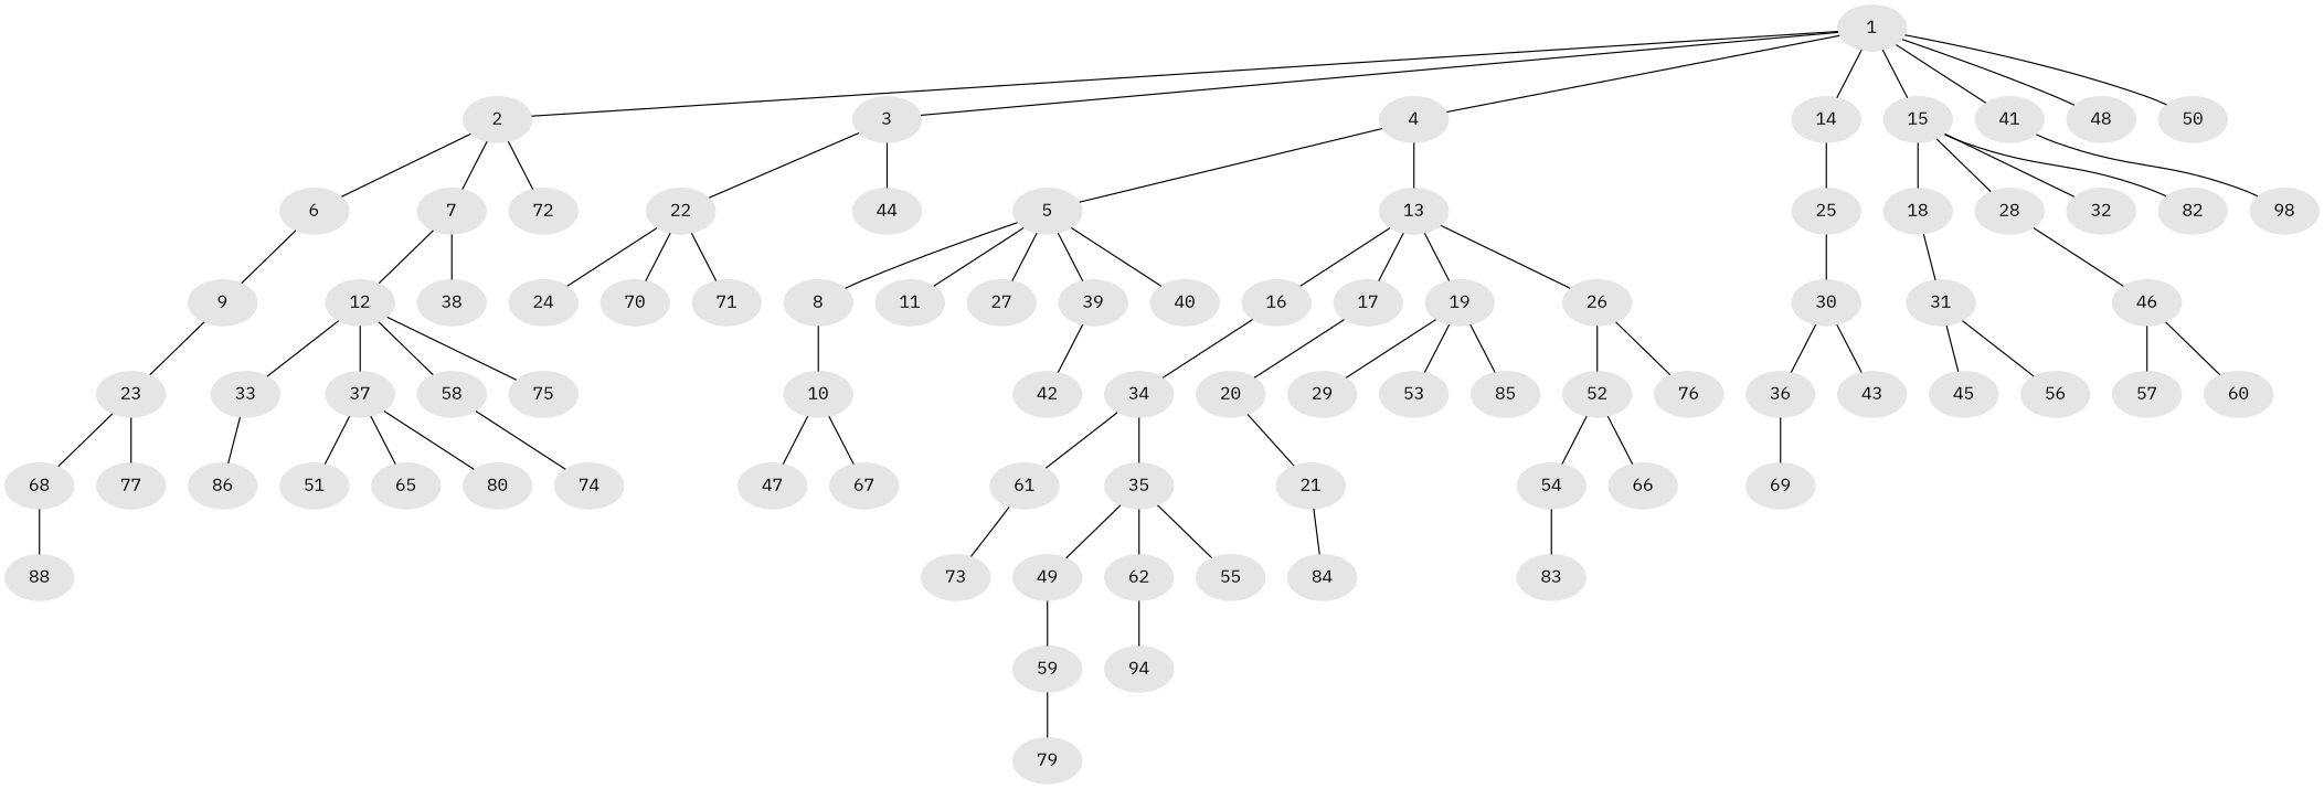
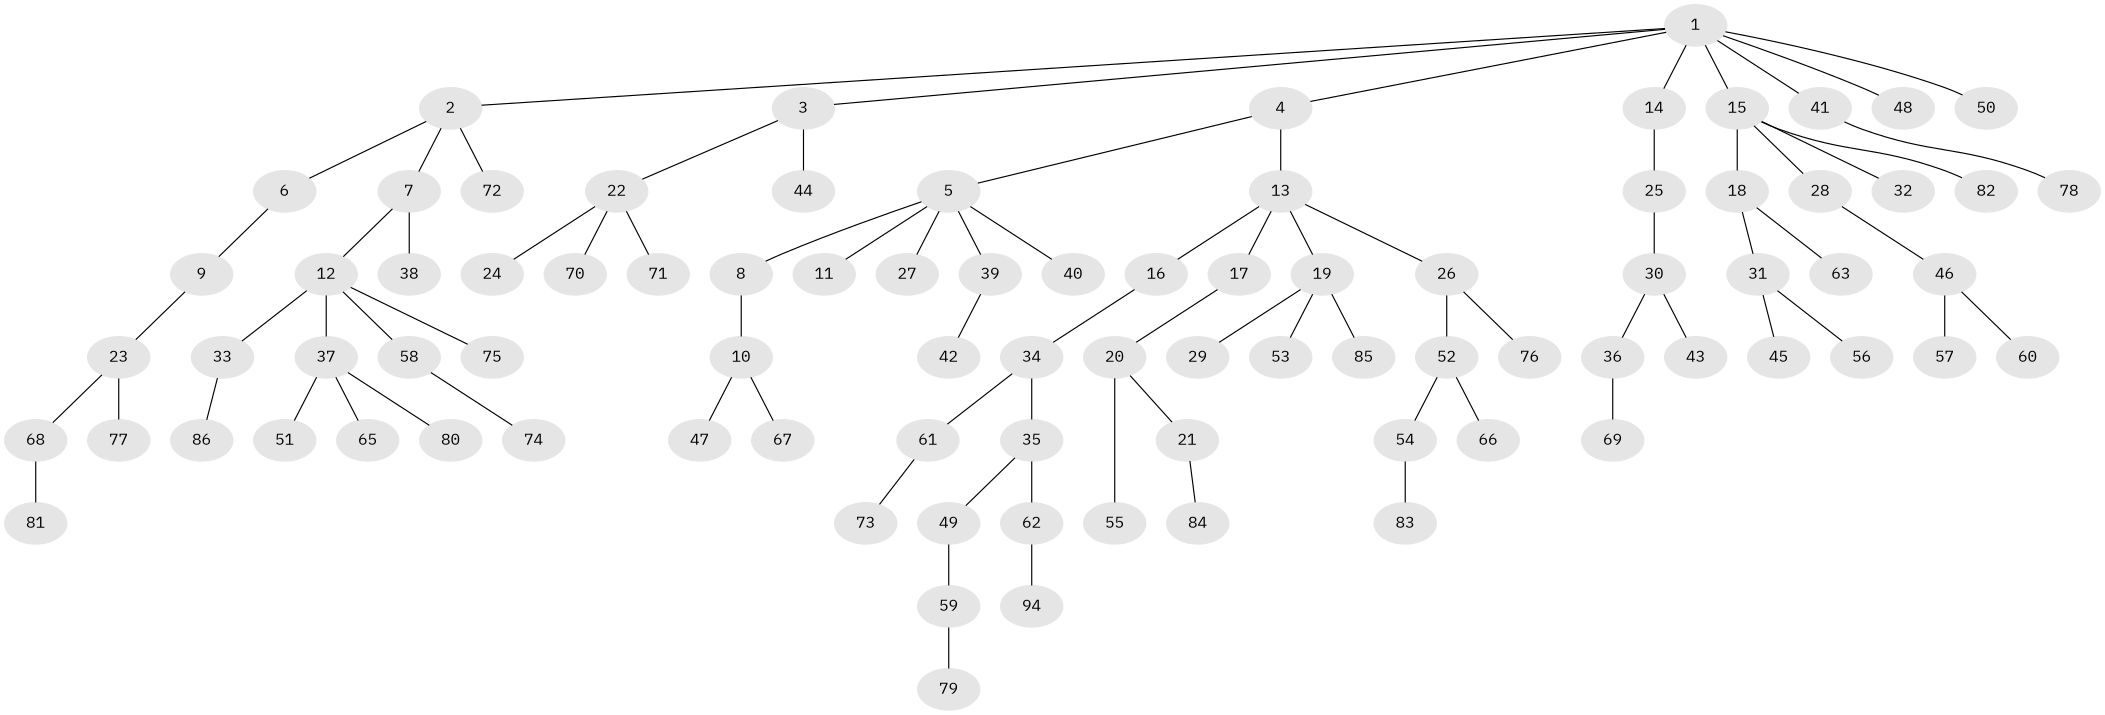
  graph {
    fontname="IBM Plex Mono"
    node [color=gray90 fontname="IBM Plex Mono" style=filled]
    edge [fontname="IBM Plex Mono"]
    1
    2
    3
    4
    14
    15
    41
    48
    50
    6
    7
    72
    22
    44
    5
    13
    25
    18
    28
    32
    82
-   78 [label=98]
+   78
    9
    12
    38
    24
    70
    71
    8
    11
    27
    39
    40
    16
    17
    19
    26
    10
    42
    23
    33
    37
    58
    75
    47
    67
    68
    77
    86
    51
    65
    80
    74
    34
    20
    29
    53
    85
    52
    76
    30
    31
+   63
    46
    61
    35
    21
    45
    56
    84
    73
-   81 [label=88]
+   81
    36
    43
    54
    66
    57
    60
    69
    49
    55
    62
    59
    n84 [label=94]
    79
    83
    1 -- 2
    1 -- 3
    1 -- 4
    1 -- 14
    1 -- 15
    1 -- 41
    1 -- 48
    1 -- 50
    2 -- 6
    2 -- 7
    2 -- 72
    3 -- 22
    3 -- 44
    4 -- 5
    4 -- 13
    14 -- 25
    15 -- 18
    15 -- 28
    15 -- 32
    15 -- 82
    41 -- 78
    6 -- 9
    7 -- 12
    7 -- 38
    22 -- 24
    22 -- 70
    22 -- 71
    5 -- 8
    5 -- 11
    5 -- 27
    5 -- 39
    5 -- 40
    13 -- 16
    13 -- 17
    13 -- 19
    13 -- 26
    25 -- 30
    18 -- 31
+   18 -- 63
    28 -- 46
    9 -- 23
    12 -- 33
    12 -- 37
    12 -- 58
    12 -- 75
    8 -- 10
    39 -- 42
    16 -- 34
    17 -- 20
    19 -- 29
    19 -- 53
    19 -- 85
    26 -- 52
    26 -- 76
    10 -- 47
    10 -- 67
    23 -- 68
    23 -- 77
    33 -- 86
    37 -- 51
    37 -- 65
    37 -- 80
    58 -- 74
    68 -- 81
    34 -- 61
    34 -- 35
    20 -- 21
    52 -- 54
    52 -- 66
    30 -- 36
    30 -- 43
    31 -- 45
    31 -- 56
    46 -- 57
    46 -- 60
    61 -- 73
    35 -- 49
-   35 -- 55
+   20 -- 55
    35 -- 62
    21 -- 84
    36 -- 69
    54 -- 83
    49 -- 59
    62 -- n84
    59 -- 79
  }
